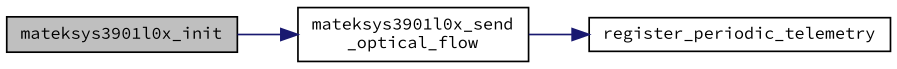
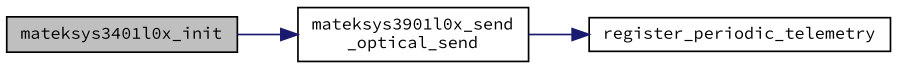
  digraph {
    fontname="Source Code Pro"
    rankdir=LR
    node [color=black fillcolor=white fontname="Source Code Pro" fontsize=10 shape=record style=filled]
    edge [color=midnightblue fontname="Source Code Pro" fontsize=10 labelfontname=FreeSans labelfontsize=10 style=solid]
-   n1 [fillcolor=grey75 fontcolor=black height=0.2 label=mateksys3901l0x_init width=0.4]
-   n2 [height=0.2 label="mateksys3901l0x_send\l_optical_flow" width=0.4]
+   n1 [fillcolor=grey75 fontcolor=black height=0.2 label=mateksys3401l0x_init width=0.4]
+   n2 [height=0.2 label="mateksys3901l0x_send\l_optical_send" width=0.4]
    n3 [height=0.2 label=register_periodic_telemetry width=0.4]
    n1 -> n2
    n2 -> n3
  }
